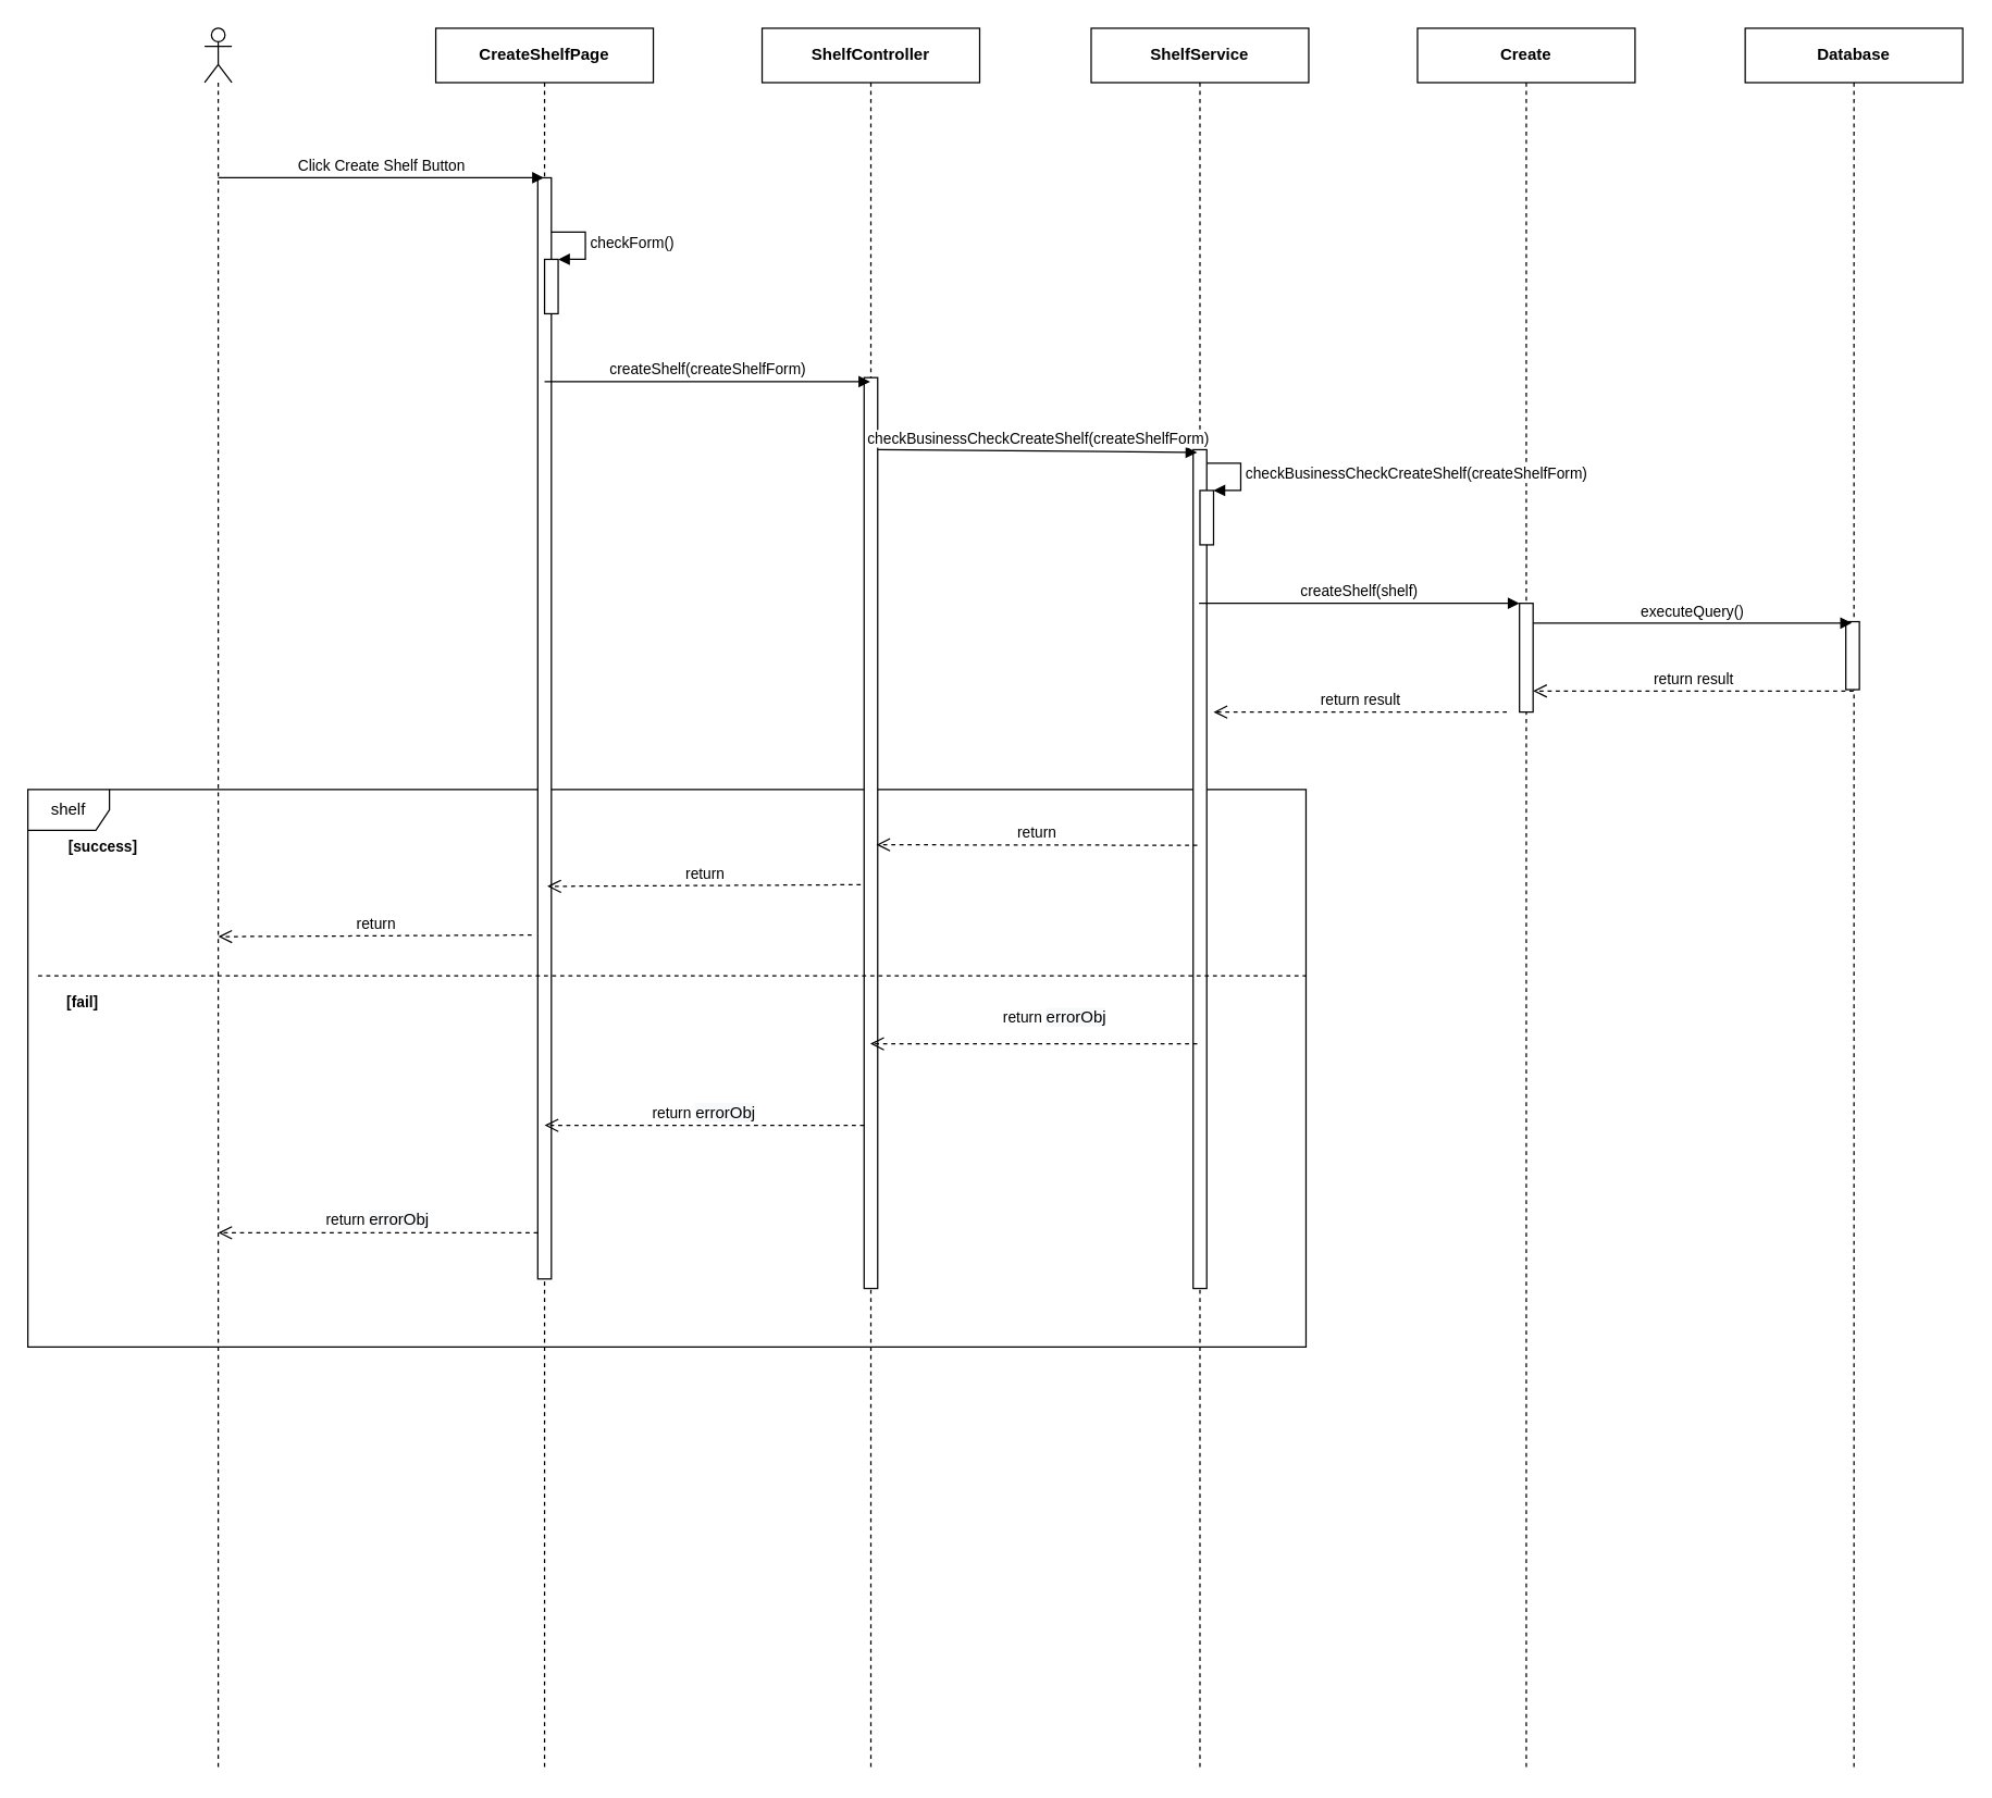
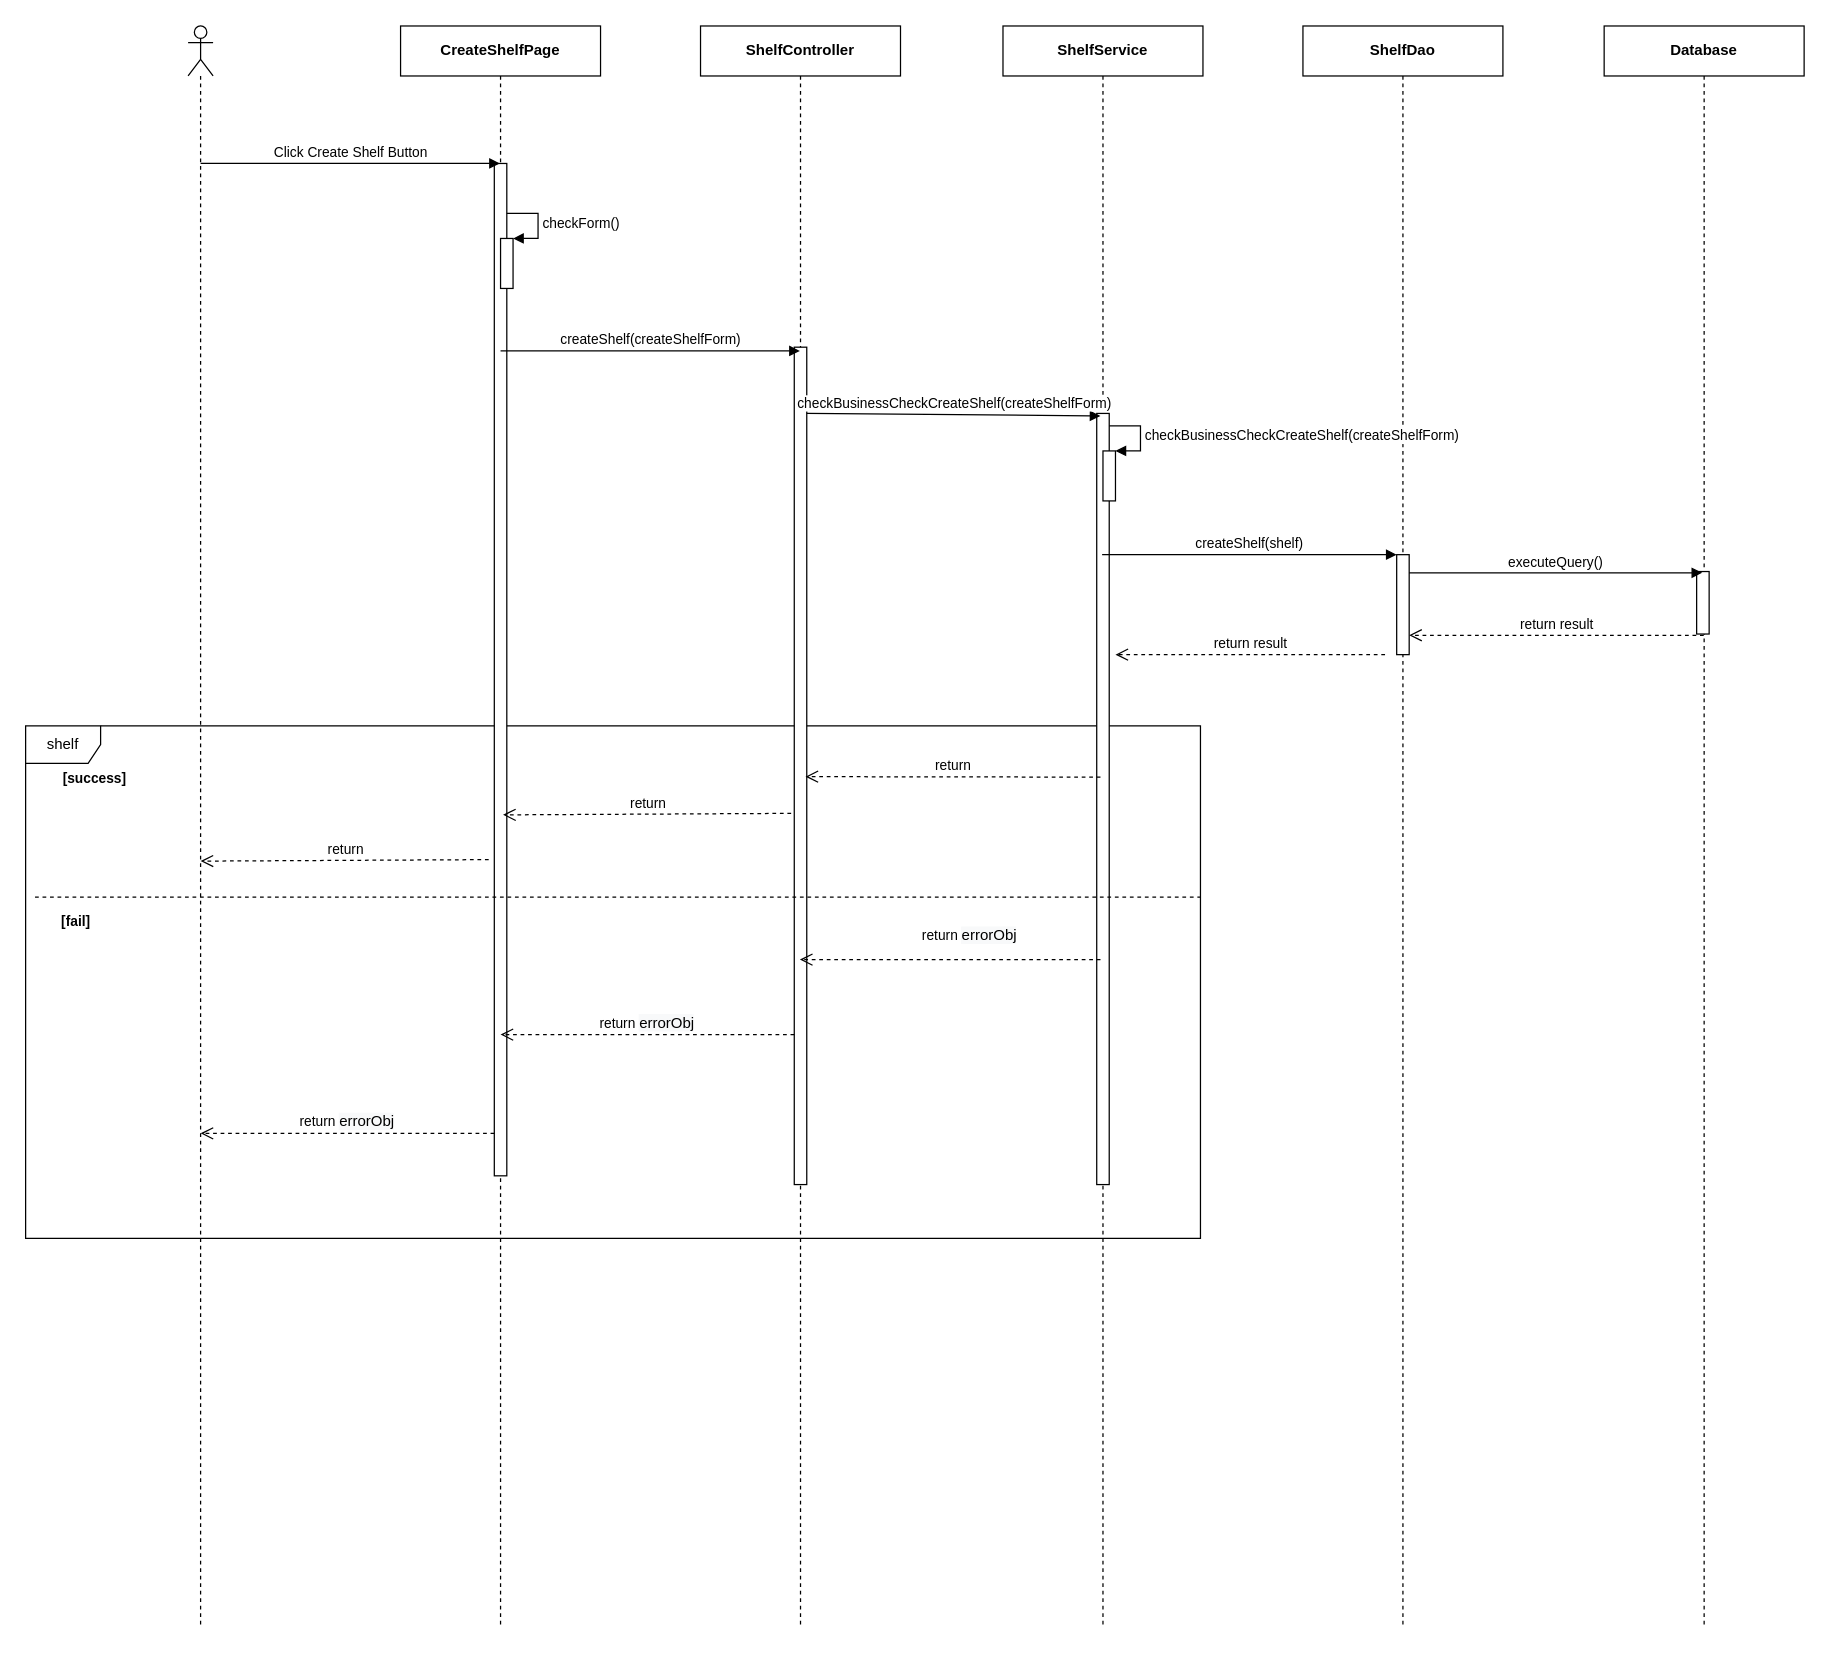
  <mxCell id="0" />
  <mxCell id="1" parent="0" />
  <mxCell id="2" value="shelf" style="shape=umlFrame;whiteSpace=wrap;html=1;" parent="1" vertex="1"><mxGeometry x="20" y="580" width="940" height="410" as="geometry" /></mxCell>
  <mxCell id="3" value="" style="shape=umlLifeline;participant=umlActor;perimeter=lifelinePerimeter;whiteSpace=wrap;html=1;container=1;collapsible=0;recursiveResize=0;verticalAlign=top;spacingTop=36;outlineConnect=0;" parent="1" vertex="1"><mxGeometry x="150" y="20" width="20" height="1280" as="geometry" /></mxCell>
  <mxCell id="4" value="&lt;b&gt;CreateShelfPage&lt;/b&gt;" style="shape=umlLifeline;perimeter=lifelinePerimeter;whiteSpace=wrap;html=1;container=1;collapsible=0;recursiveResize=0;outlineConnect=0;" parent="1" vertex="1"><mxGeometry x="320" y="20" width="160" height="1280" as="geometry" /></mxCell>
  <mxCell id="5" value="" style="html=1;points=[];perimeter=orthogonalPerimeter;" parent="4" vertex="1"><mxGeometry x="75" y="110" width="10" height="810" as="geometry" /></mxCell>
- <mxCell id="6" value="&lt;b&gt;Create&lt;/b&gt;" style="shape=umlLifeline;perimeter=lifelinePerimeter;whiteSpace=wrap;html=1;container=1;collapsible=0;recursiveResize=0;outlineConnect=0;" parent="1" vertex="1"><mxGeometry x="1042" y="20" width="160" height="1280" as="geometry" /></mxCell>
+ <mxCell id="6" value="&lt;b&gt;ShelfDao&lt;/b&gt;" style="shape=umlLifeline;perimeter=lifelinePerimeter;whiteSpace=wrap;html=1;container=1;collapsible=0;recursiveResize=0;outlineConnect=0;" parent="1" vertex="1"><mxGeometry x="1042" y="20" width="160" height="1280" as="geometry" /></mxCell>
  <mxCell id="7" value="&lt;b&gt;ShelfService&lt;/b&gt;" style="shape=umlLifeline;perimeter=lifelinePerimeter;whiteSpace=wrap;html=1;container=1;collapsible=0;recursiveResize=0;outlineConnect=0;" parent="1" vertex="1"><mxGeometry x="802" y="20" width="160" height="1280" as="geometry" /></mxCell>
  <mxCell id="8" value="" style="html=1;points=[];perimeter=orthogonalPerimeter;" parent="7" vertex="1"><mxGeometry x="75" y="310" width="10" height="617" as="geometry" /></mxCell>
  <mxCell id="9" value="&lt;b&gt;ShelfController&lt;/b&gt;" style="shape=umlLifeline;perimeter=lifelinePerimeter;whiteSpace=wrap;html=1;container=1;collapsible=0;recursiveResize=0;outlineConnect=0;" parent="1" vertex="1"><mxGeometry x="560" y="20" width="160" height="1280" as="geometry" /></mxCell>
  <mxCell id="10" value="" style="html=1;points=[];perimeter=orthogonalPerimeter;" parent="9" vertex="1"><mxGeometry x="75" y="257" width="10" height="670" as="geometry" /></mxCell>
  <mxCell id="11" value="Click Create Shelf Button" style="html=1;verticalAlign=bottom;endArrow=block;" parent="1" target="4" edge="1"><mxGeometry width="80" relative="1" as="geometry"><mxPoint x="160" y="130" as="sourcePoint" /><mxPoint x="240" y="130" as="targetPoint" /></mxGeometry></mxCell>
  <mxCell id="12" value="createShelf(createShelfForm)" style="html=1;verticalAlign=bottom;endArrow=block;" parent="1" edge="1"><mxGeometry width="80" relative="1" as="geometry"><mxPoint x="400" y="280" as="sourcePoint" /><mxPoint x="639.5" y="280" as="targetPoint" /></mxGeometry></mxCell>
  <mxCell id="13" value="checkBusinessCheckCreateShelf(createShelfForm)" style="html=1;verticalAlign=bottom;endArrow=block;" parent="1" edge="1"><mxGeometry relative="1" as="geometry"><mxPoint x="645" y="330" as="sourcePoint" /><mxPoint x="880" y="332" as="targetPoint" /></mxGeometry></mxCell>
  <mxCell id="14" value="" style="html=1;points=[];perimeter=orthogonalPerimeter;" parent="1" vertex="1"><mxGeometry x="882" y="360" width="10" height="40" as="geometry" /></mxCell>
  <mxCell id="15" value="&lt;span style=&quot;text-align: center&quot;&gt;checkBusinessCheckCreate&lt;/span&gt;&lt;span style=&quot;text-align: center&quot;&gt;Shelf&lt;/span&gt;&lt;span style=&quot;text-align: center&quot;&gt;(&lt;/span&gt;&lt;span style=&quot;text-align: center&quot;&gt;createShelfForm&lt;/span&gt;&lt;span style=&quot;text-align: center&quot;&gt;)&lt;/span&gt;" style="edgeStyle=orthogonalEdgeStyle;html=1;align=left;spacingLeft=2;endArrow=block;rounded=0;entryX=1;entryY=0;" parent="1" target="14" edge="1"><mxGeometry relative="1" as="geometry"><mxPoint x="887" y="340" as="sourcePoint" /><Array as="points"><mxPoint x="912" y="340" /></Array></mxGeometry></mxCell>
  <mxCell id="16" value="" style="html=1;points=[];perimeter=orthogonalPerimeter;" parent="1" vertex="1"><mxGeometry x="1117" y="443" width="10" height="80" as="geometry" /></mxCell>
  <mxCell id="17" value="createShelf(shelf)" style="html=1;verticalAlign=bottom;endArrow=block;entryX=0;entryY=0;" parent="1" target="16" edge="1"><mxGeometry relative="1" as="geometry"><mxPoint x="881.324" y="443" as="sourcePoint" /></mxGeometry></mxCell>
  <mxCell id="18" value="return result" style="html=1;verticalAlign=bottom;endArrow=open;dashed=1;endSize=8;exitX=0;exitY=0.95;" parent="1" edge="1"><mxGeometry relative="1" as="geometry"><mxPoint x="892" y="523" as="targetPoint" /><mxPoint x="1107.68" y="523" as="sourcePoint" /></mxGeometry></mxCell>
  <mxCell id="19" value="" style="html=1;points=[];perimeter=orthogonalPerimeter;" parent="1" vertex="1"><mxGeometry x="400" y="190" width="10" height="40" as="geometry" /></mxCell>
  <mxCell id="20" value="checkForm()" style="edgeStyle=orthogonalEdgeStyle;html=1;align=left;spacingLeft=2;endArrow=block;rounded=0;entryX=1;entryY=0;" parent="1" target="19" edge="1"><mxGeometry relative="1" as="geometry"><mxPoint x="405" y="170" as="sourcePoint" /><Array as="points"><mxPoint x="430" y="170" /></Array></mxGeometry></mxCell>
  <mxCell id="21" value="return&amp;nbsp;&lt;span style=&quot;font-size: 12px ; background-color: rgb(248 , 249 , 250)&quot;&gt;errorObj&lt;/span&gt;" style="html=1;verticalAlign=bottom;endArrow=open;dashed=1;endSize=8;" parent="1" edge="1"><mxGeometry x="-0.126" y="-10" relative="1" as="geometry"><mxPoint x="639.5" y="767" as="targetPoint" /><mxPoint x="880" y="767" as="sourcePoint" /><mxPoint as="offset" /></mxGeometry></mxCell>
  <mxCell id="22" value="return" style="html=1;verticalAlign=bottom;endArrow=open;dashed=1;endSize=8;entryX=1;entryY=0.749;entryDx=0;entryDy=0;entryPerimeter=0;" parent="1" edge="1"><mxGeometry relative="1" as="geometry"><mxPoint x="644" y="620.62" as="targetPoint" /><mxPoint x="880" y="621" as="sourcePoint" /></mxGeometry></mxCell>
  <mxCell id="23" value="return" style="html=1;verticalAlign=bottom;endArrow=open;dashed=1;endSize=8;exitX=-0.2;exitY=0.747;entryX=1;entryY=0.749;entryDx=0;entryDy=0;entryPerimeter=0;exitDx=0;exitDy=0;exitPerimeter=0;" parent="1" edge="1"><mxGeometry relative="1" as="geometry"><mxPoint x="402" y="651.2" as="targetPoint" /><mxPoint x="632.5" y="650" as="sourcePoint" /></mxGeometry></mxCell>
  <mxCell id="24" value="&lt;b&gt;Database&lt;/b&gt;" style="shape=umlLifeline;perimeter=lifelinePerimeter;whiteSpace=wrap;html=1;container=1;collapsible=0;recursiveResize=0;outlineConnect=0;" parent="1" vertex="1"><mxGeometry x="1283" y="20" width="160" height="1280" as="geometry" /></mxCell>
  <mxCell id="25" value="" style="html=1;points=[];perimeter=orthogonalPerimeter;" parent="1" vertex="1"><mxGeometry x="1357" y="456.5" width="10" height="50" as="geometry" /></mxCell>
  <mxCell id="26" value="executeQuery()" style="html=1;verticalAlign=bottom;endArrow=block;" parent="1" edge="1"><mxGeometry relative="1" as="geometry"><mxPoint x="1127.004" y="457.5" as="sourcePoint" /><mxPoint x="1361.5" y="457.5" as="targetPoint" /></mxGeometry></mxCell>
  <mxCell id="27" value="return result" style="html=1;verticalAlign=bottom;endArrow=open;dashed=1;endSize=8;exitX=0;exitY=0.95;" parent="1" edge="1"><mxGeometry relative="1" as="geometry"><mxPoint x="1127.004" y="507.5" as="targetPoint" /><mxPoint x="1362.68" y="507.5" as="sourcePoint" /></mxGeometry></mxCell>
  <mxCell id="28" value="&lt;span style=&quot;font-size: 11px ; background-color: rgb(255 , 255 , 255)&quot;&gt;&lt;b&gt;[success]&lt;/b&gt;&lt;/span&gt;" style="text;html=1;align=center;verticalAlign=middle;resizable=0;points=[];autosize=1;" parent="1" vertex="1"><mxGeometry x="40" y="612" width="70" height="20" as="geometry" /></mxCell>
  <mxCell id="29" value="&lt;span style=&quot;font-size: 11px ; background-color: rgb(255 , 255 , 255)&quot;&gt;&lt;b&gt;[fail]&lt;/b&gt;&lt;/span&gt;" style="text;html=1;align=center;verticalAlign=middle;resizable=0;points=[];autosize=1;" parent="1" vertex="1"><mxGeometry x="40" y="727" width="40" height="20" as="geometry" /></mxCell>
  <mxCell id="30" value="return&amp;nbsp;&lt;span style=&quot;font-size: 12px ; background-color: rgb(248 , 249 , 250)&quot;&gt;errorObj&lt;/span&gt;" style="html=1;verticalAlign=bottom;endArrow=open;dashed=1;endSize=8;" parent="1" edge="1"><mxGeometry relative="1" as="geometry"><mxPoint x="635" y="827" as="sourcePoint" /><mxPoint x="400" y="827" as="targetPoint" /></mxGeometry></mxCell>
  <mxCell id="31" value="return" style="html=1;verticalAlign=bottom;endArrow=open;dashed=1;endSize=8;exitX=-0.2;exitY=0.747;entryX=1;entryY=0.749;entryDx=0;entryDy=0;entryPerimeter=0;exitDx=0;exitDy=0;exitPerimeter=0;" parent="1" edge="1"><mxGeometry relative="1" as="geometry"><mxPoint x="160" y="688.2" as="targetPoint" /><mxPoint x="390.5" y="687" as="sourcePoint" /></mxGeometry></mxCell>
  <mxCell id="32" value="return&amp;nbsp;&lt;span style=&quot;font-size: 12px ; background-color: rgb(248 , 249 , 250)&quot;&gt;errorObj&lt;/span&gt;" style="html=1;verticalAlign=bottom;endArrow=open;dashed=1;endSize=8;" parent="1" edge="1"><mxGeometry relative="1" as="geometry"><mxPoint x="395" y="906" as="sourcePoint" /><mxPoint x="160" y="906" as="targetPoint" /></mxGeometry></mxCell>
  <mxCell id="33" value="" style="endArrow=none;dashed=1;html=1;exitX=0.008;exitY=0.334;exitDx=0;exitDy=0;exitPerimeter=0;" parent="1" source="2" edge="1"><mxGeometry width="50" height="50" relative="1" as="geometry"><mxPoint x="280" y="717" as="sourcePoint" /><mxPoint x="960" y="717" as="targetPoint" /></mxGeometry></mxCell>
